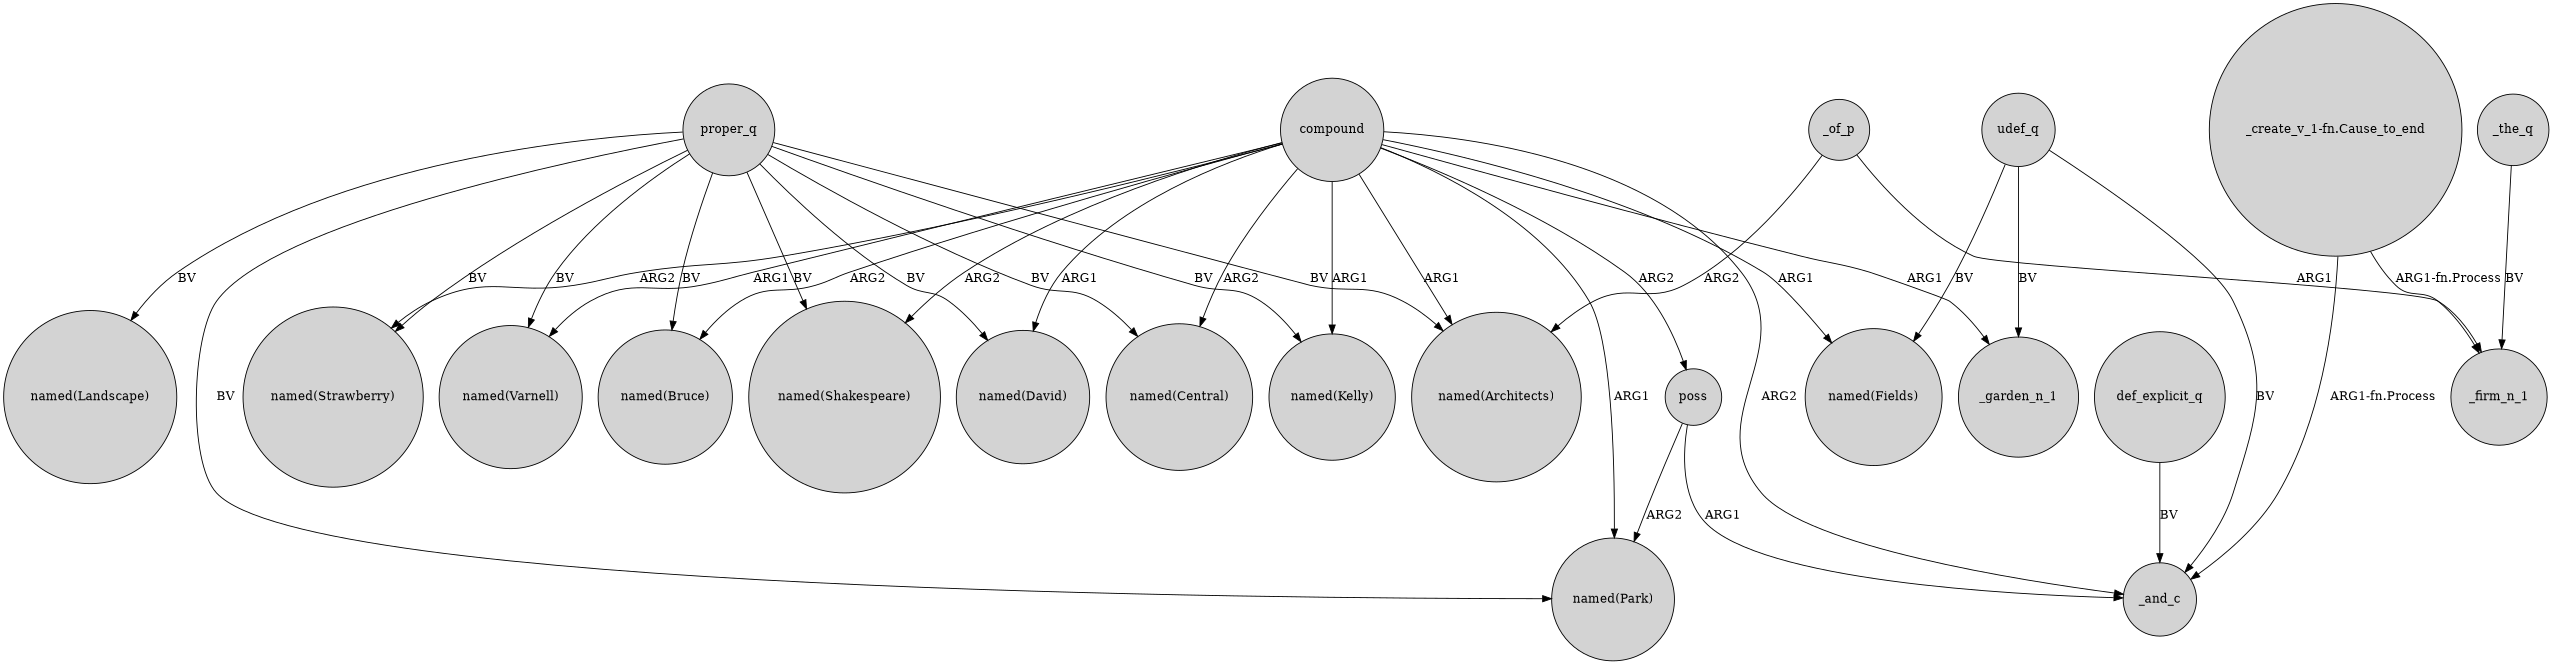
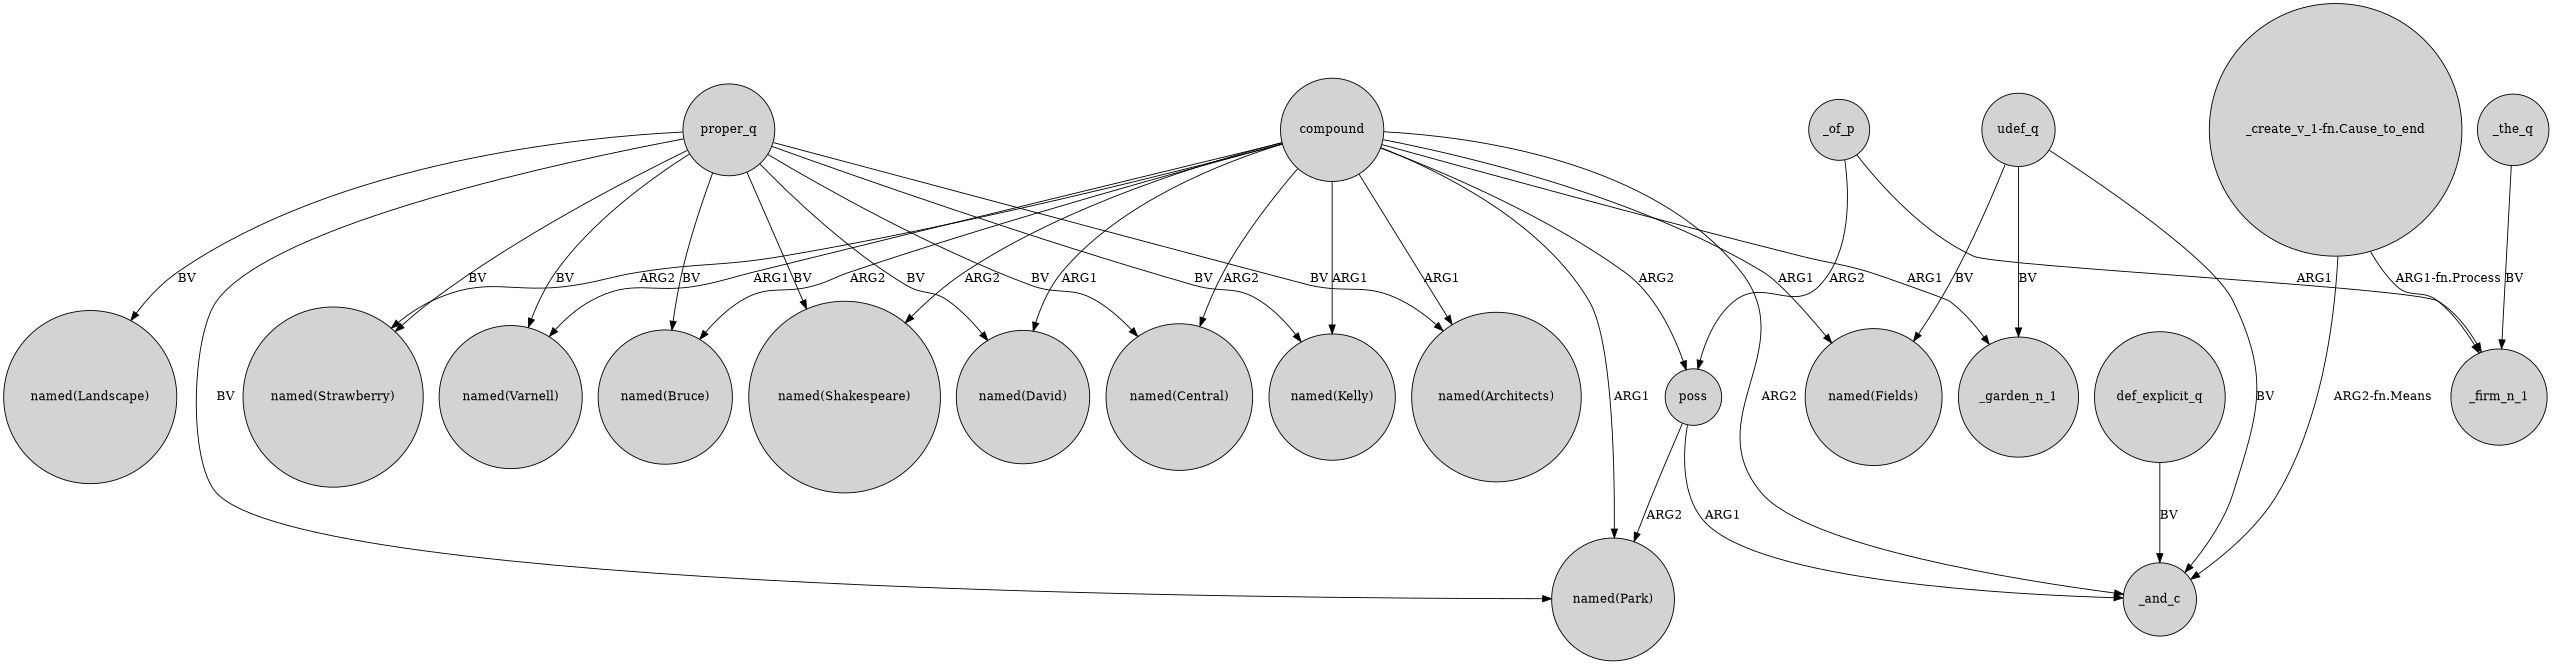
  digraph {
    node [shape=circle style=filled]
    compound
    "named(Varnell)"
    "named(Shakespeare)"
    "named(Architects)"
    "named(Central)"
    "named(Park)"
    "named(Strawberry)"
    "named(Fields)"
    _and_c
    "named(David)"
    "named(Kelly)"
    "named(Bruce)"
    _garden_n_1
    poss
    proper_q
    "named(Landscape)"
    udef_q
    def_explicit_q
    _of_p
    _firm_n_1
    _the_q
    "_create_v_1-fn.Cause_to_end"
    compound -> "named(Varnell)" [label=ARG1]
    compound -> "named(Shakespeare)" [label=ARG2]
    compound -> "named(Architects)" [label=ARG1]
    compound -> "named(Central)" [label=ARG2]
    compound -> "named(Park)" [label=ARG1]
    compound -> "named(Strawberry)" [label=ARG2]
    compound -> "named(Fields)" [label=ARG1]
    compound -> _and_c [label=ARG2]
    compound -> "named(David)" [label=ARG1]
    compound -> "named(Kelly)" [label=ARG1]
    compound -> "named(Bruce)" [label=ARG2]
    compound -> _garden_n_1 [label=ARG1]
    compound -> poss [label=ARG2]
    poss -> "named(Park)" [label=ARG2]
    poss -> _and_c [label=ARG1]
    proper_q -> "named(Varnell)" [label=BV]
    proper_q -> "named(Shakespeare)" [label=BV]
    proper_q -> "named(Architects)" [label=BV]
    proper_q -> "named(Central)" [label=BV]
    proper_q -> "named(Park)" [label=BV]
    proper_q -> "named(Strawberry)" [label=BV]
    proper_q -> "named(David)" [label=BV]
    proper_q -> "named(Kelly)" [label=BV]
    proper_q -> "named(Bruce)" [label=BV]
    proper_q -> "named(Landscape)" [label=BV]
    udef_q -> "named(Fields)" [label=BV]
    udef_q -> _and_c [label=BV]
    udef_q -> _garden_n_1 [label=BV]
    def_explicit_q -> _and_c [label=BV]
-   _of_p -> "named(Architects)" [label=ARG2]
+   _of_p -> poss [label=ARG2]
    _of_p -> _firm_n_1 [label=ARG1]
    _the_q -> _firm_n_1 [label=BV]
-   "_create_v_1-fn.Cause_to_end" -> _and_c [label="ARG1-fn.Process"]
+   "_create_v_1-fn.Cause_to_end" -> _and_c [label="ARG2-fn.Means"]
    "_create_v_1-fn.Cause_to_end" -> _firm_n_1 [label="ARG1-fn.Process"]
  }
